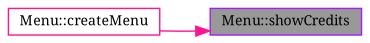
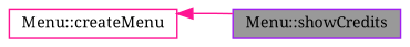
  digraph {
    rankdir=RL
    fontname="Noto Serif"
    node [fontname="Noto Serif" fontsize=10 shape=box style=filled]
    n1 [color=purple fillcolor=grey60 fontcolor=black height=0.2 label="Menu::showCredits" width=0.4]
    n2 [color=deeppink fillcolor=white height=0.2 label="Menu::createMenu" width=0.4]
-   n1 -> n2 [color=deeppink dir=back fontname="Noto Serif" fontsize=10 labelfontname=Helvetica labelfontsize=10 style=solid]
+   n2 -> n1 [color=deeppink dir=back fontname="Noto Serif" fontsize=10 labelfontname=Helvetica labelfontsize=10 style=solid]
  }
